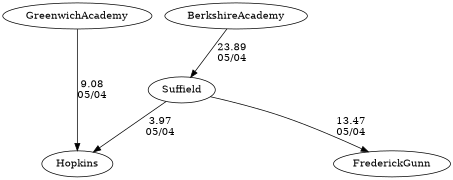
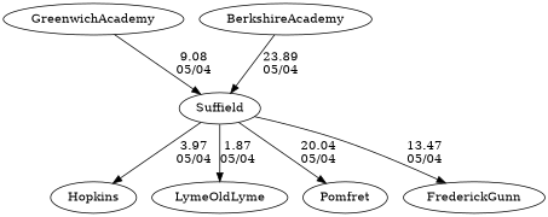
  digraph {
    edge [random=random]
    Suffield
    FrederickGunn
    Hopkins
+   LymeOldLyme
+   Pomfret
    GreenwichAcademy
    BerkshireAcademy
    Suffield -> FrederickGunn [label="13.47\n05/04" weight=87]
    Suffield -> Hopkins [label="3.97\n05/04" weight=97]
-   GreenwichAcademy -> Hopkins [label="9.08\n05/04" weight=91]
+   Suffield -> LymeOldLyme [label="1.87\n05/04" weight=99]
+   Suffield -> Pomfret [label="20.04\n05/04" weight=80]
+   GreenwichAcademy -> Suffield [label="9.08\n05/04" weight=91]
    BerkshireAcademy -> Suffield [label="23.89\n05/04" weight=77]
  }
